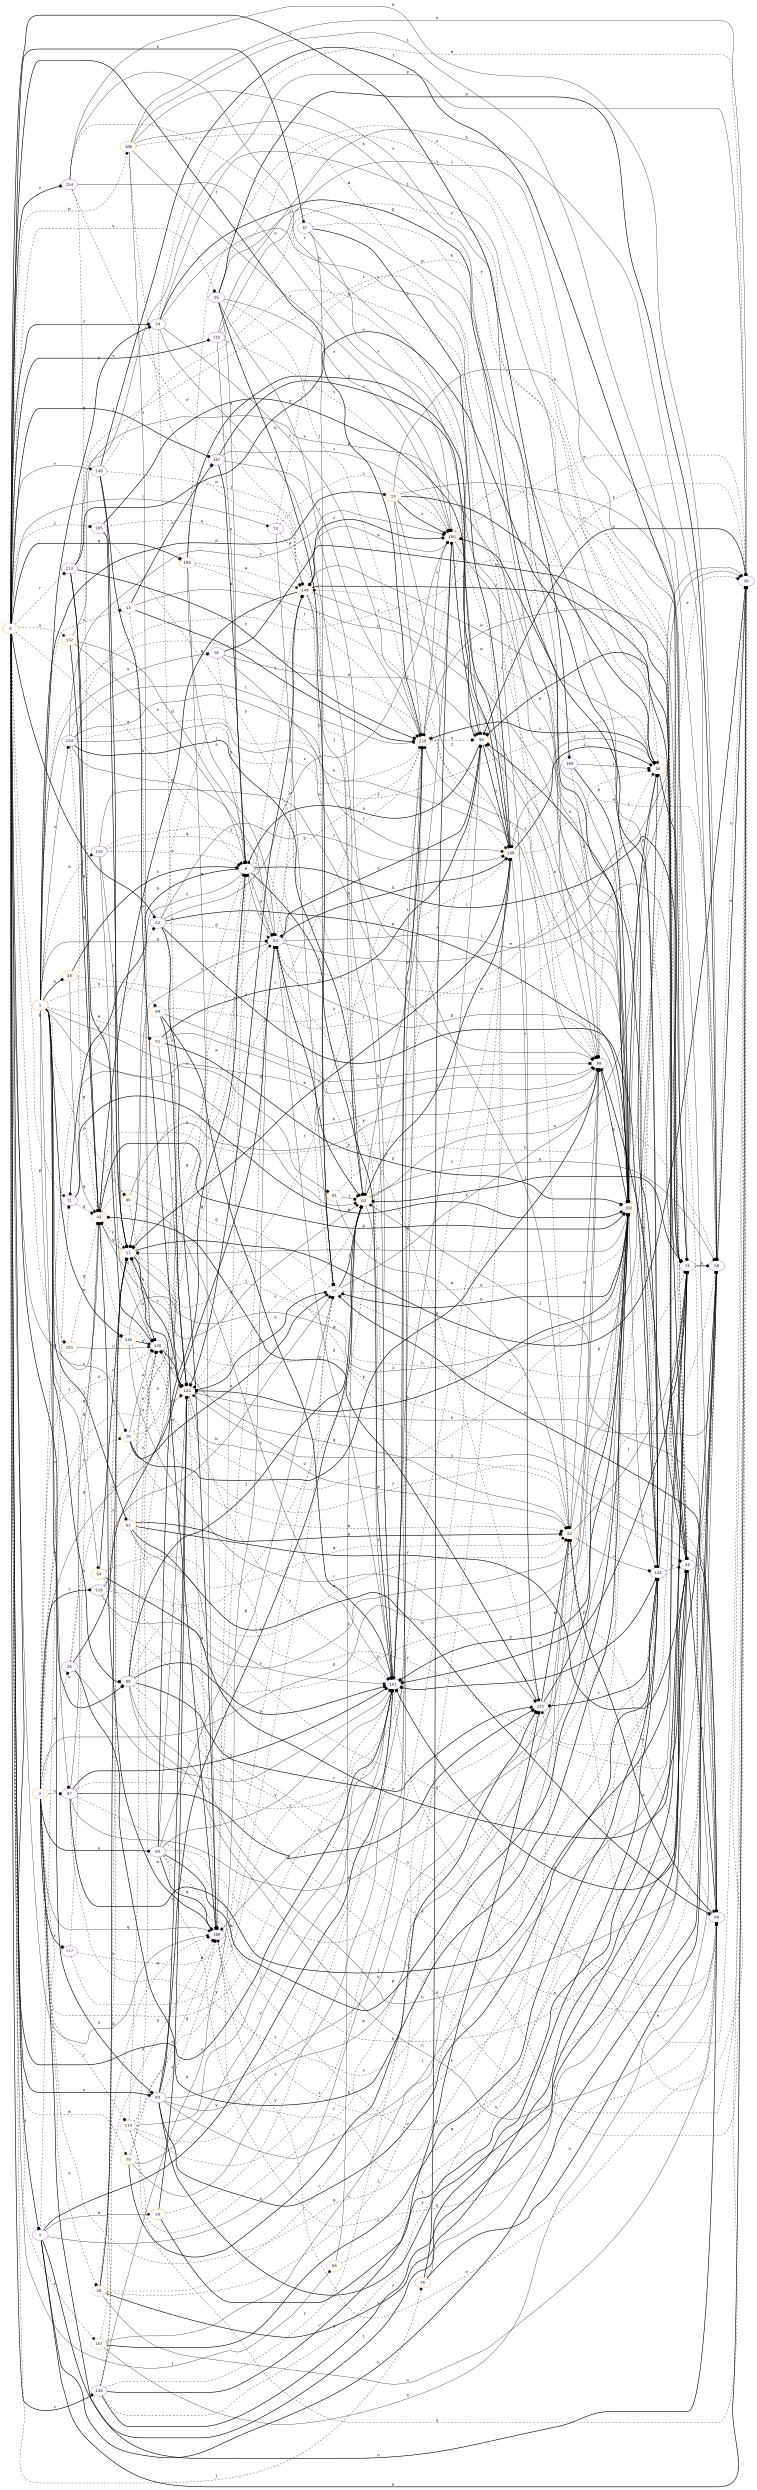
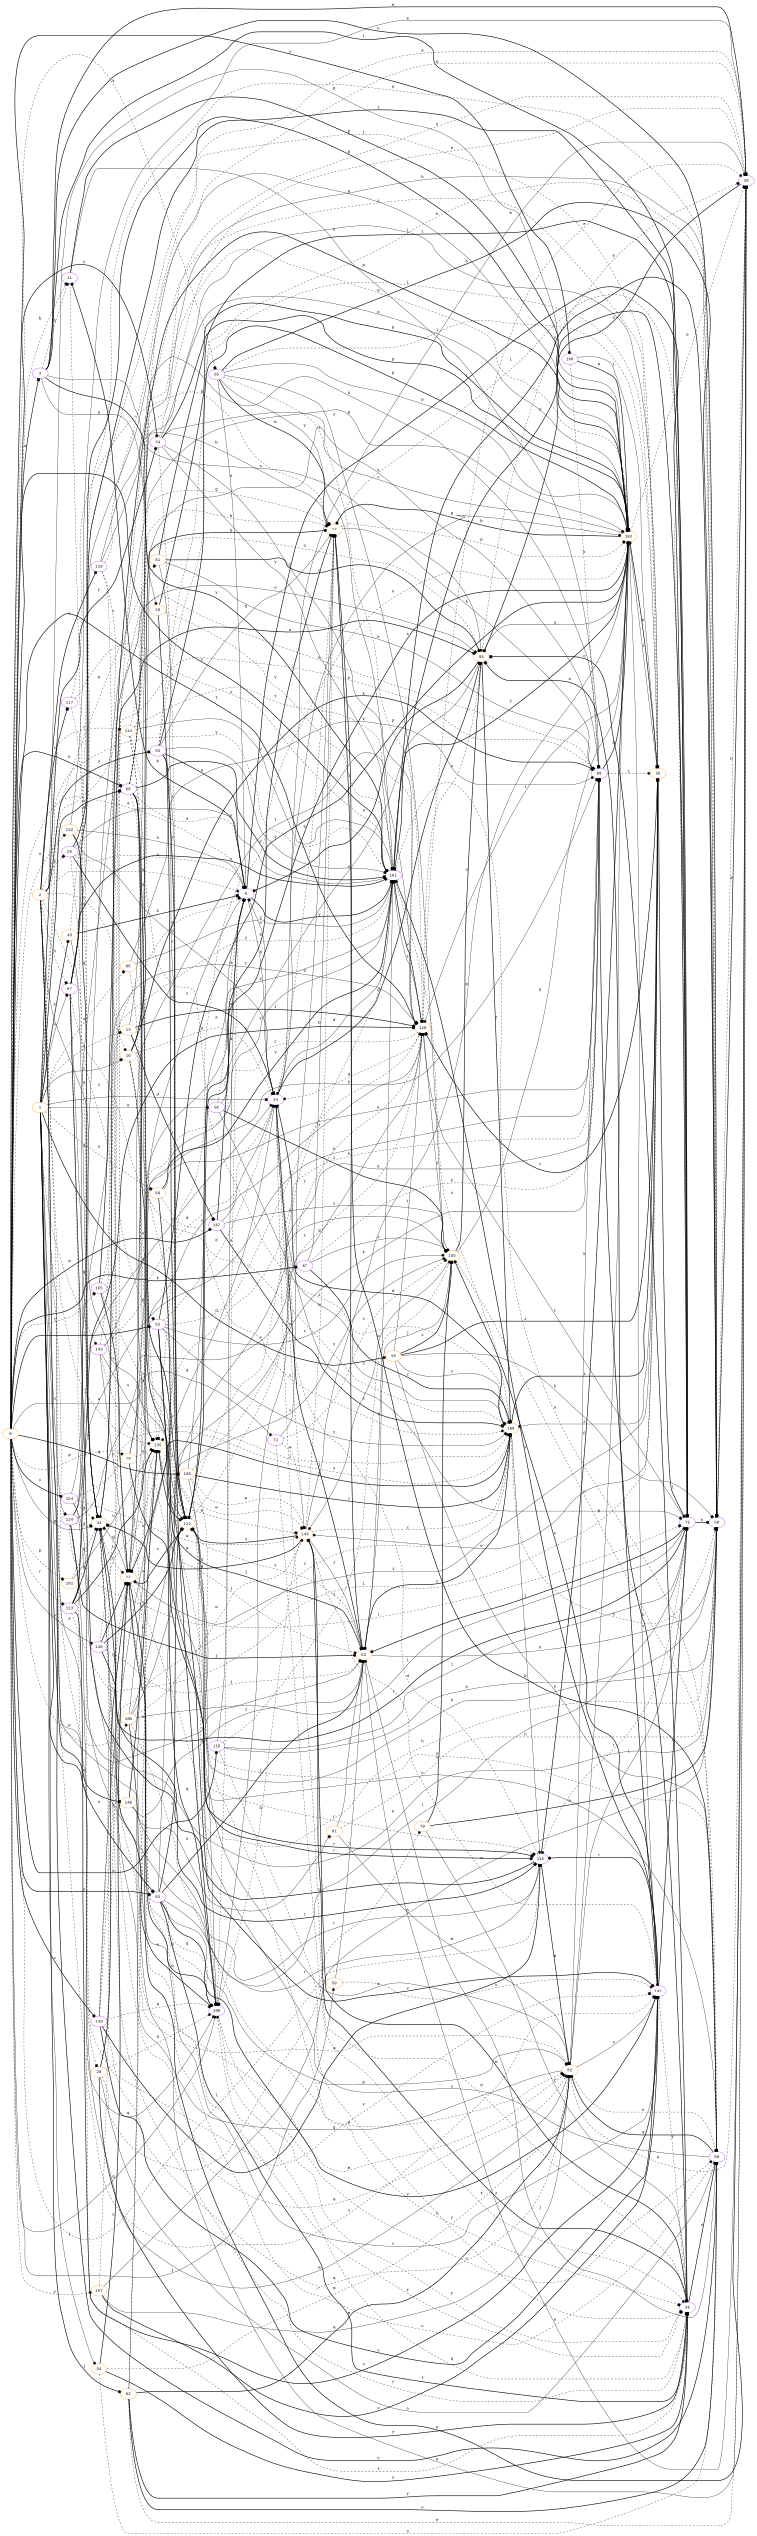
  strict digraph {
    fontname="Liberation Mono"
    rankdir=LR
    node [color=darkorange fontname="Liberation Mono"]
    edge [arrowhead=dot fontname="Liberation Mono" style=dashed]
    3 [color=purple]
    0
    6 [color=purple]
    11 [color=purple]
    34 [color=purple]
    43
    52 [color=purple]
    59
    65 [color=purple]
    67 [color=purple]
    68 [color=purple]
    70
    73 [color=purple]
    79
    83 [color=purple]
    100
    101
    105
    108 [color=purple]
    113 [color=purple]
    116 [color=purple]
    129
    132
    139 [color=purple]
    140 [color=purple]
    154 [color=purple]
    157
    160 [color=purple]
    161 [color=purple]
    165 [color=purple]
    167 [color=purple]
    29
    30 [color=purple]
    50 [color=purple]
    75 [color=purple]
    95
    24 [color=purple]
    17
    69 [color=purple]
    102
    122
    56
    36 [color=purple]
    82
    142 [color=purple]
    155
    168
    63
    12
    88 [color=purple]
-   135 [color=purple]
+   135
    115 [color=purple]
    149
    1
    13
    16
    19
    48
    62
    n60 [label=54]
    81
    86
    87 [color=purple]
    89
    91
    92 [color=purple]
    134 [color=purple]
    143 [color=purple]
    148
    2
    26 [color=purple]
    28
    93 [color=purple]
    114
    117 [color=purple]
    118 [color=purple]
    3 -> 11 [arrowhead=box label=b]
    3 -> 161 [label=y style=bold]
    3 -> 29 [label=e style=solid]
    3 -> 30 [arrowhead=box label=e style=bold]
    3 -> 50 [arrowhead=box label=h style=bold]
    3 -> 75 [arrowhead=box label=l style=bold]
    3 -> 95 [label=o style=solid]
    0 -> 3 [arrowhead=box label=a style=bold]
    0 -> 6 [arrowhead=box label=a]
    0 -> 11 [label=b]
    0 -> 34 [label=f style=bold]
    0 -> 43 [label=g style=solid]
    0 -> 52 [label=i style=bold]
    0 -> 59 [label=j style=solid]
    0 -> 65 [arrowhead=box label=k]
    0 -> 67 [label=k style=bold]
    0 -> 68 [arrowhead=box label=k style=bold]
    0 -> 70 [label=l]
    0 -> 73 [label=l style=solid]
    0 -> 79 [label=m]
    0 -> 83 [label=n style=bold]
    0 -> 100 [label=p]
    0 -> 101 [arrowhead=box label=p]
    0 -> 105 [arrowhead=box label=q style=bold]
    0 -> 108 [label=q style=solid]
    0 -> 113 [arrowhead=box label=r]
    0 -> 116 [label=s style=bold]
    0 -> 129 [arrowhead=box label=t style=bold]
    0 -> 132 [label=u]
    0 -> 139 [label=v style=bold]
    0 -> 140 [label=v style=solid]
    0 -> 154 [label=x style=bold]
    0 -> 157 [label=y]
    0 -> 160 [label=y style=bold]
    0 -> 161 [label=y style=bold]
    0 -> 165 [arrowhead=box label=z]
    0 -> 167 [label=z style=bold]
    6 -> 11 [label=b style=bold]
    6 -> 161 [arrowhead=box label=y style=bold]
    6 -> 75 [arrowhead=box label=l style=bold]
    6 -> 24 [arrowhead=box label=d style=solid]
    6 -> 17 [label=c style=solid]
    11 -> 43 [arrowhead=box label=g]
    11 -> 69 [arrowhead=box label=k style=solid]
    11 -> 102 [label=p style=bold]
    34 -> 129 [arrowhead=box label=t style=solid]
    34 -> 161 [arrowhead=box label=y style=solid]
    34 -> 30 [label=e]
    34 -> 69 [label=k style=solid]
    34 -> 102 [arrowhead=box label=p style=bold]
    34 -> 122 [label=s]
    34 -> 56 [label=i style=solid]
    43 -> 17 [label=c]
    43 -> 69 [arrowhead=box label=k]
    43 -> 102 [arrowhead=box label=p style=bold]
    43 -> 36 [arrowhead=box label=f]
    43 -> 82 [arrowhead=box label=m]
    52 -> 108 [label=q style=bold]
    52 -> 129 [label=t]
    52 -> 24 [label=d]
    52 -> 102 [label=p style=bold]
    52 -> 122 [label=s]
    52 -> 142 [label=v style=bold]
    52 -> 155 [label=x style=solid]
    52 -> 168 [arrowhead=box label=z style=solid]
    59 -> 142 [label=v]
    59 -> 63 [label=j style=solid]
    65 -> 6 [label=a style=solid]
    65 -> 129 [arrowhead=box label=t]
    65 -> 161 [arrowhead=box label=y style=solid]
    65 -> 50 [arrowhead=box label=h style=bold]
    65 -> 102 [arrowhead=box label=p style=solid]
    65 -> 56 [label=i]
    65 -> 155 [arrowhead=box label=x style=solid]
    65 -> 12 [arrowhead=box label=b style=bold]
    67 -> 69 [label=k]
    67 -> 155 [label=x style=solid]
    67 -> 168 [label=z style=bold]
    67 -> 12 [label=b style=solid]
    68 -> 6 [arrowhead=box label=a]
    68 -> 161 [arrowhead=box label=y style=bold]
    68 -> 30 [label=e]
    68 -> 50 [arrowhead=box label=h style=solid]
    68 -> 95 [label=o]
    68 -> 102 [arrowhead=box label=p]
    68 -> 63 [arrowhead=box label=j style=bold]
    68 -> 88 [label=n style=solid]
    68 -> 135 [label=u]
    68 -> 115 [label=r style=bold]
    70 -> 50 [arrowhead=box label=h style=bold]
    70 -> 36 [label=f style=solid]
    70 -> 155 [label=x style=bold]
    73 -> 36 [label=f]
    73 -> 155 [arrowhead=box label=x]
    73 -> 12 [arrowhead=box label=b style=solid]
    73 -> 149 [label=w]
    79 -> 108 [arrowhead=box label=q]
    79 -> 129 [label=t style=solid]
    79 -> 161 [label=y style=solid]
    79 -> 135 [label=u]
    79 -> 115 [arrowhead=box label=r style=bold]
    83 -> 108 [arrowhead=box label=q]
    83 -> 75 [arrowhead=box label=l style=solid]
    83 -> 69 [arrowhead=box label=k style=solid]
    83 -> 122 [label=s style=bold]
    83 -> 36 [arrowhead=box label=f style=bold]
    83 -> 82 [label=m style=solid]
    83 -> 142 [arrowhead=box label=v style=bold]
    83 -> 63 [label=j style=bold]
    100 -> 30 [label=e style=solid]
    100 -> 75 [label=l style=solid]
    100 -> 69 [label=k style=solid]
    100 -> 82 [arrowhead=box label=m]
    100 -> 142 [label=v style=solid]
    100 -> 155 [label=x style=solid]
    100 -> 135 [label=u style=solid]
    100 -> 149 [label=w]
    101 -> 43 [label=g]
    101 -> 135 [label=u style=solid]
    105 -> 6 [label=a style=solid]
    105 -> 108 [arrowhead=box label=q style=solid]
    105 -> 129 [arrowhead=box label=t]
    105 -> 36 [arrowhead=box label=f]
    105 -> 168 [arrowhead=box label=z style=bold]
    105 -> 149 [label=w]
    108 -> 6 [label=a]
    108 -> 43 [label=w style=bold]
    108 -> 36 [label=f]
    108 -> 88 [label=n]
    113 -> 43 [label=g style=bold]
    113 -> 129 [arrowhead=box label=t style=bold]
    113 -> 102 [arrowhead=box label=p style=solid]
    113 -> 56 [arrowhead=box label=i]
    113 -> 142 [label=v style=bold]
    113 -> 135 [label=u style=bold]
    116 -> 6 [label=a style=solid]
    116 -> 50 [arrowhead=box label=h style=solid]
    116 -> 75 [label=l style=solid]
    116 -> 36 [label=f]
    116 -> 155 [label=x]
    129 -> 108 [arrowhead=box label=q style=solid]
    129 -> 161 [label=y style=bold]
    129 -> 30 [label=e]
    129 -> 95 [arrowhead=box label=o]
    129 -> 24 [label=d]
    129 -> 17 [label=c]
    129 -> 155 [label=x style=solid]
    132 -> 6 [arrowhead=box label=a style=solid]
    132 -> 43 [arrowhead=box label=g style=bold]
    132 -> 30 [label=e style=solid]
    132 -> 24 [arrowhead=box label=d style=solid]
    139 -> 108 [arrowhead=box label=q]
    139 -> 24 [label=d style=solid]
    139 -> 17 [arrowhead=box label=c]
    139 -> 82 [arrowhead=box label=m]
    139 -> 142 [label=v style=bold]
    139 -> 168 [label=z]
    139 -> 115 [arrowhead=box label=r style=bold]
    140 -> 75 [label=l style=bold]
    140 -> 17 [label=c style=bold]
    140 -> 69 [arrowhead=box label=k]
    140 -> 122 [arrowhead=box label=s style=bold]
    140 -> 63 [label=j]
    154 -> 43 [label=g]
    154 -> 50 [arrowhead=box label=h style=solid]
    154 -> 95 [arrowhead=box label=o style=solid]
    154 -> 168 [label=z]
    154 -> 115 [label=r style=solid]
    154 -> 149 [label=w]
    157 -> 50 [arrowhead=box label=h style=solid]
    157 -> 17 [label=c]
    157 -> 82 [label=m style=solid]
    157 -> 142 [arrowhead=box label=v style=bold]
    160 -> 69 [arrowhead=box label=k]
    160 -> 102 [label=p style=bold]
    160 -> 56 [arrowhead=box label=i style=solid]
    161 -> 129 [arrowhead=box label=t style=solid]
    161 -> 24 [label=d style=solid]
    161 -> 168 [label=z]
    161 -> 88 [arrowhead=box label=n]
    165 -> 161 [arrowhead=box label=y]
    165 -> 95 [label=o style=bold]
    165 -> 17 [arrowhead=box label=c style=bold]
    165 -> 149 [arrowhead=box label=w]
    167 -> 6 [arrowhead=box label=a style=bold]
    167 -> 129 [label=t style=solid]
    167 -> 155 [arrowhead=box label=x style=solid]
    167 -> 168 [arrowhead=box label=z style=bold]
    29 -> 161 [label=y]
    29 -> 75 [label=l style=bold]
    29 -> 122 [label=s style=bold]
    30 -> 50 [label=h]
    30 -> 95 [label=o style=bold]
    50 -> 161 [arrowhead=box label=y style=bold]
    50 -> 30 [arrowhead=box label=e style=bold]
    75 -> 129 [arrowhead=box label=t style=solid]
    75 -> 161 [label=y style=bold]
    75 -> 50 [label=h style=bold]
    75 -> 63 [label=j style=bold]
    75 -> 115 [label=r]
    95 -> 6 [label=a style=bold]
    95 -> 30 [arrowhead=box label=e]
    95 -> 168 [arrowhead=box label=z style=bold]
    24 -> 6 [arrowhead=box label=a style=solid]
    24 -> 30 [label=e style=solid]
    24 -> 75 [arrowhead=box label=l style=solid]
    24 -> 95 [arrowhead=box label=o style=bold]
    24 -> 17 [label=c style=solid]
    24 -> 102 [label=p style=solid]
    24 -> 63 [label=j style=bold]
    24 -> 12 [arrowhead=box label=b]
    24 -> 149 [arrowhead=box label=w]
    17 -> 43 [arrowhead=box label=g style=solid]
    17 -> 108 [label=q style=bold]
    17 -> 30 [arrowhead=box label=e style=bold]
    17 -> 50 [label=h]
    17 -> 56 [arrowhead=box label=i style=solid]
    17 -> 135 [label=u]
    69 -> 102 [label=p style=bold]
    69 -> 56 [label=i]
    102 -> 129 [label=t style=solid]
    102 -> 161 [arrowhead=box label=y style=bold]
    102 -> 30 [arrowhead=box label=e]
    102 -> 95 [label=o style=solid]
    102 -> 17 [arrowhead=box label=c style=solid]
    102 -> 122 [arrowhead=box label=s style=bold]
    102 -> 56 [arrowhead=box label=i style=solid]
    102 -> 142 [label=v style=solid]
    102 -> 12 [label=b style=bold]
    102 -> 135 [arrowhead=box label=u]
    122 -> 108 [arrowhead=box label=q]
    122 -> 129 [label=t]
    122 -> 161 [label=y]
    122 -> 50 [arrowhead=box label=h style=solid]
    122 -> 17 [label=c style=bold]
    122 -> 82 [arrowhead=box label=m style=solid]
    122 -> 12 [label=b style=bold]
    122 -> 135 [label=u style=solid]
    56 -> 129 [arrowhead=box label=t style=bold]
    56 -> 75 [label=l style=bold]
    56 -> 102 [label=p style=bold]
    56 -> 168 [label=z style=solid]
    56 -> 149 [label=w style=solid]
    36 -> 108 [label=q]
    36 -> 95 [arrowhead=box label=o style=bold]
    36 -> 24 [label=d]
    36 -> 69 [arrowhead=box label=k style=bold]
    36 -> 88 [label=n style=bold]
    36 -> 149 [label=w style=bold]
    82 -> 43 [label=g style=solid]
    82 -> 30 [arrowhead=box label=e]
    82 -> 75 [label=l style=solid]
    82 -> 69 [label=k style=solid]
    82 -> 102 [label=p style=solid]
    82 -> 142 [arrowhead=box label=v style=solid]
    82 -> 88 [label=n]
    142 -> 161 [arrowhead=box label=y style=bold]
    142 -> 75 [arrowhead=box label=l style=bold]
    142 -> 95 [arrowhead=box label=o style=bold]
    142 -> 36 [label=f]
    142 -> 155 [label=x style=bold]
    142 -> 115 [label=r style=bold]
    142 -> 149 [label=w]
    155 -> 95 [label=o style=bold]
    155 -> 102 [arrowhead=box label=p style=solid]
    155 -> 63 [arrowhead=box label=j style=solid]
    155 -> 88 [label=n]
    155 -> 149 [label=w style=solid]
    168 -> 50 [arrowhead=box label=h]
    168 -> 24 [label=d style=bold]
    168 -> 17 [arrowhead=box label=c style=bold]
    168 -> 56 [label=i style=bold]
+   168 -> 135 [label=u]
    168 -> 115 [label=r style=solid]
    63 -> 161 [arrowhead=box label=y style=solid]
    63 -> 30 [label=e style=solid]
    63 -> 50 [label=h style=solid]
    63 -> 122 [label=s]
    63 -> 168 [arrowhead=box label=z style=bold]
    12 -> 43 [label=g]
    12 -> 75 [label=l]
    12 -> 69 [arrowhead=box label=k style=solid]
    12 -> 102 [arrowhead=box label=p]
    12 -> 63 [label=j style=bold]
    88 -> 17 [arrowhead=box label=c]
    88 -> 122 [label=s style=solid]
    88 -> 82 [label=m style=bold]
    88 -> 63 [label=j style=solid]
    88 -> 12 [label=b style=bold]
    135 -> 122 [label=s style=bold]
    115 -> 43 [label=g style=bold]
    115 -> 24 [label=d]
    115 -> 102 [label=p style=bold]
    115 -> 82 [label=m style=bold]
    149 -> 43 [arrowhead=box label=g style=bold]
    149 -> 108 [arrowhead=box label=q]
    149 -> 102 [arrowhead=box label=p style=solid]
    149 -> 122 [arrowhead=box label=s style=bold]
    149 -> 36 [arrowhead=box label=f style=bold]
    149 -> 168 [label=z]
    149 -> 63 [arrowhead=box label=j style=solid]
    149 -> 12 [label=b]
    1 -> 34 [label=f style=bold]
    1 -> 68 [arrowhead=box label=k style=bold]
    1 -> 83 [arrowhead=box label=n style=bold]
    1 -> 24 [arrowhead=box label=d style=solid]
    1 -> 69 [arrowhead=box label=k]
    1 -> 63 [arrowhead=box label=j style=solid]
    1 -> 13 [arrowhead=box label=c]
    1 -> 16 [arrowhead=box label=c style=solid]
    1 -> 19 [label=d style=bold]
    1 -> 48 [label=h style=bold]
    1 -> 62 [label=j style=bold]
    1 -> n60 [label=l style=solid]
    1 -> 81 [arrowhead=box label=m]
    1 -> 86 [arrowhead=box label=n]
    1 -> 87 [arrowhead=box label=n style=solid]
    1 -> 89 [arrowhead=box label=o]
    1 -> 91 [arrowhead=box label=o style=solid]
    1 -> 92 [arrowhead=box label=o style=solid]
    1 -> 134 [arrowhead=box label=u style=solid]
    1 -> 143 [label=w]
    1 -> 148 [arrowhead=box label=w style=bold]
    13 -> 129 [label=t style=bold]
    13 -> 167 [arrowhead=box label=z style=bold]
    13 -> 102 [arrowhead=box label=p style=solid]
    13 -> 135 [label=u]
    16 -> 24 [label=d]
    16 -> 69 [arrowhead=box label=k style=bold]
    16 -> 36 [label=f]
    16 -> 12 [label=b style=bold]
    16 -> 135 [label=u style=solid]
    16 -> 149 [arrowhead=box label=w]
    19 -> 129 [label=t style=solid]
    19 -> 50 [arrowhead=box label=h style=solid]
    19 -> 56 [arrowhead=box label=i style=bold]
    19 -> 155 [arrowhead=box label=x style=bold]
    19 -> 168 [arrowhead=box label=z style=solid]
    19 -> 88 [label=n style=solid]
    48 -> 6 [arrowhead=box label=a style=bold]
    48 -> 43 [arrowhead=box label=g style=solid]
    48 -> 56 [arrowhead=box label=i]
    62 -> 161 [label=y style=solid]
    62 -> 30 [arrowhead=box label=e]
    62 -> 36 [arrowhead=box label=f style=bold]
    62 -> 82 [arrowhead=box label=m style=bold]
    62 -> 88 [arrowhead=box label=n style=bold]
    62 -> 135 [arrowhead=box label=u]
    n60 -> 17 [label=c style=bold]
    n60 -> 36 [arrowhead=box label=f style=bold]
    n60 -> 82 [label=m]
    n60 -> 88 [label=n]
    81 -> 95 [label=o style=bold]
    81 -> 69 [label=k style=solid]
    81 -> 102 [arrowhead=box label=p style=bold]
    81 -> 122 [label=s style=solid]
    86 -> 161 [label=y style=solid]
    86 -> 69 [label=k style=solid]
    86 -> 135 [label=u]
    87 -> 43 [label=g style=solid]
    87 -> 161 [label=y style=bold]
    87 -> 50 [arrowhead=box label=h]
    87 -> 75 [label=l style=bold]
    87 -> 102 [label=p style=solid]
    87 -> 142 [arrowhead=box label=v]
    87 -> 168 [label=z]
    87 -> 115 [arrowhead=box label=r style=bold]
    89 -> 161 [arrowhead=box label=y style=bold]
    89 -> 69 [arrowhead=box label=k style=solid]
    89 -> 122 [arrowhead=box label=s style=bold]
    89 -> 168 [arrowhead=box label=z]
    91 -> 50 [arrowhead=box label=h]
    91 -> 82 [arrowhead=box label=m style=solid]
    91 -> 63 [arrowhead=box label=j style=solid]
    92 -> 6 [arrowhead=box label=a]
    92 -> 95 [label=o style=solid]
    92 -> 155 [label=x style=bold]
    92 -> 168 [label=z style=solid]
    134 -> 43 [arrowhead=box label=g]
    134 -> 129 [label=t style=solid]
    134 -> 75 [arrowhead=box label=l]
    134 -> 24 [label=d style=solid]
    134 -> 69 [arrowhead=box label=k style=solid]
    134 -> 36 [arrowhead=box label=f]
    134 -> 82 [label=m style=solid]
    134 -> 155 [arrowhead=box label=x style=solid]
    134 -> 63 [label=j style=bold]
    143 -> 6 [arrowhead=box label=a]
    143 -> 24 [label=d]
    143 -> 17 [label=c style=solid]
    143 -> 69 [arrowhead=box label=k style=solid]
    143 -> 63 [label=j]
    143 -> 135 [arrowhead=box label=u style=solid]
    148 -> 82 [arrowhead=box label=m]
    148 -> 63 [label=j style=solid]
    148 -> 135 [label=u style=bold]
    148 -> 115 [arrowhead=box label=r style=solid]
    2 -> 6 [label=a]
    2 -> 52 [arrowhead=box label=i]
    2 -> 108 [label=q style=solid]
    2 -> 161 [label=y]
    2 -> 102 [label=p style=solid]
    2 -> 122 [arrowhead=box label=s style=solid]
    2 -> 142 [arrowhead=box label=v]
    2 -> 88 [arrowhead=box label=n style=bold]
    2 -> 135 [label=u]
    2 -> 16 [label=c]
    2 -> 87 [arrowhead=box label=n]
    2 -> 26 [arrowhead=box label=e]
    2 -> 28 [arrowhead=box label=e]
    2 -> 93 [label=o style=bold]
    2 -> 114 [arrowhead=box label=r]
    2 -> 117 [arrowhead=box label=s style=bold]
    2 -> 118 [label=s style=bold]
    26 -> 6 [arrowhead=box label=a]
    26 -> 43 [arrowhead=box label=g]
    26 -> 161 [label=y style=solid]
    26 -> 24 [arrowhead=box label=d style=bold]
    26 -> 102 [label=p style=bold]
    28 -> 108 [label=q]
    28 -> 17 [arrowhead=box label=c style=bold]
    28 -> 56 [arrowhead=box label=i]
    28 -> 36 [label=f style=bold]
    28 -> 88 [arrowhead=box label=n style=solid]
    28 -> 115 [arrowhead=box label=r]
    93 -> 6 [label=a style=bold]
    93 -> 108 [arrowhead=box label=q style=bold]
    93 -> 161 [arrowhead=box label=y style=solid]
    93 -> 50 [arrowhead=box label=h]
    93 -> 102 [arrowhead=box label=p style=bold]
    93 -> 122 [arrowhead=box label=s style=solid]
    93 -> 56 [label=i]
    93 -> 12 [label=b style=solid]
    93 -> 88 [label=n]
    114 -> 129 [arrowhead=box label=t]
    114 -> 161 [arrowhead=box label=y style=solid]
    114 -> 30 [label=e]
    114 -> 168 [arrowhead=box label=z]
    114 -> 12 [label=b]
    114 -> 135 [arrowhead=box label=u]
    114 -> 115 [arrowhead=box label=r]
    117 -> 43 [arrowhead=box label=g]
    117 -> 161 [label=y]
    117 -> 12 [arrowhead=box label=b]
    118 -> 30 [arrowhead=box label=e]
    118 -> 17 [arrowhead=box label=c]
    118 -> 69 [arrowhead=box label=k style=solid]
    118 -> 82 [arrowhead=box label=m]
    118 -> 12 [arrowhead=box label=b style=solid]
  }
